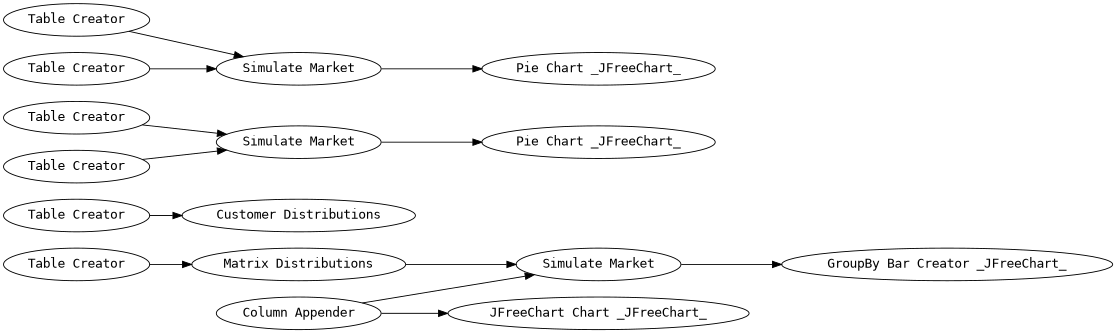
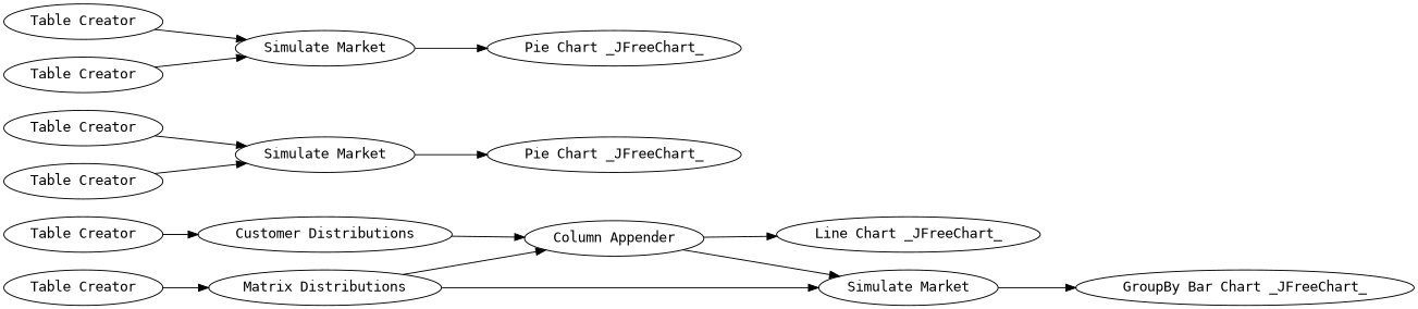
  digraph {
    fontname="DejaVu Sans Mono"
    rankdir=LR
    node [fontname="DejaVu Sans Mono"]
    edge [fontname="DejaVu Sans Mono"]
    n1 [label="Matrix Distributions"]
    n2 [label="Simulate Market"]
    n3 [label="Column Appender"]
-   n4 [label="GroupBy Bar Creator _JFreeChart_"]
-   n5 [label="JFreeChart Chart _JFreeChart_"]
+   n4 [label="GroupBy Bar Chart _JFreeChart_"]
+   n5 [label="Line Chart _JFreeChart_"]
    n6 [label="Customer Distributions"]
    n7 [label="Table Creator"]
    n8 [label="Simulate Market"]
    n9 [label="Pie Chart _JFreeChart_"]
    n10 [label="Table Creator"]
    n11 [label="Simulate Market"]
    n12 [label="Pie Chart _JFreeChart_"]
    n13 [label="Table Creator"]
    n14 [label="Table Creator"]
    n15 [label="Table Creator"]
    n16 [label="Table Creator"]
    n1 -> n2
+   n1 -> n3
    n2 -> n4
    n3 -> n2
    n3 -> n5
+   n6 -> n3
    n7 -> n8
    n8 -> n9
    n10 -> n11
    n11 -> n12
    n13 -> n11
    n14 -> n6
    n15 -> n1
    n16 -> n8
  }
